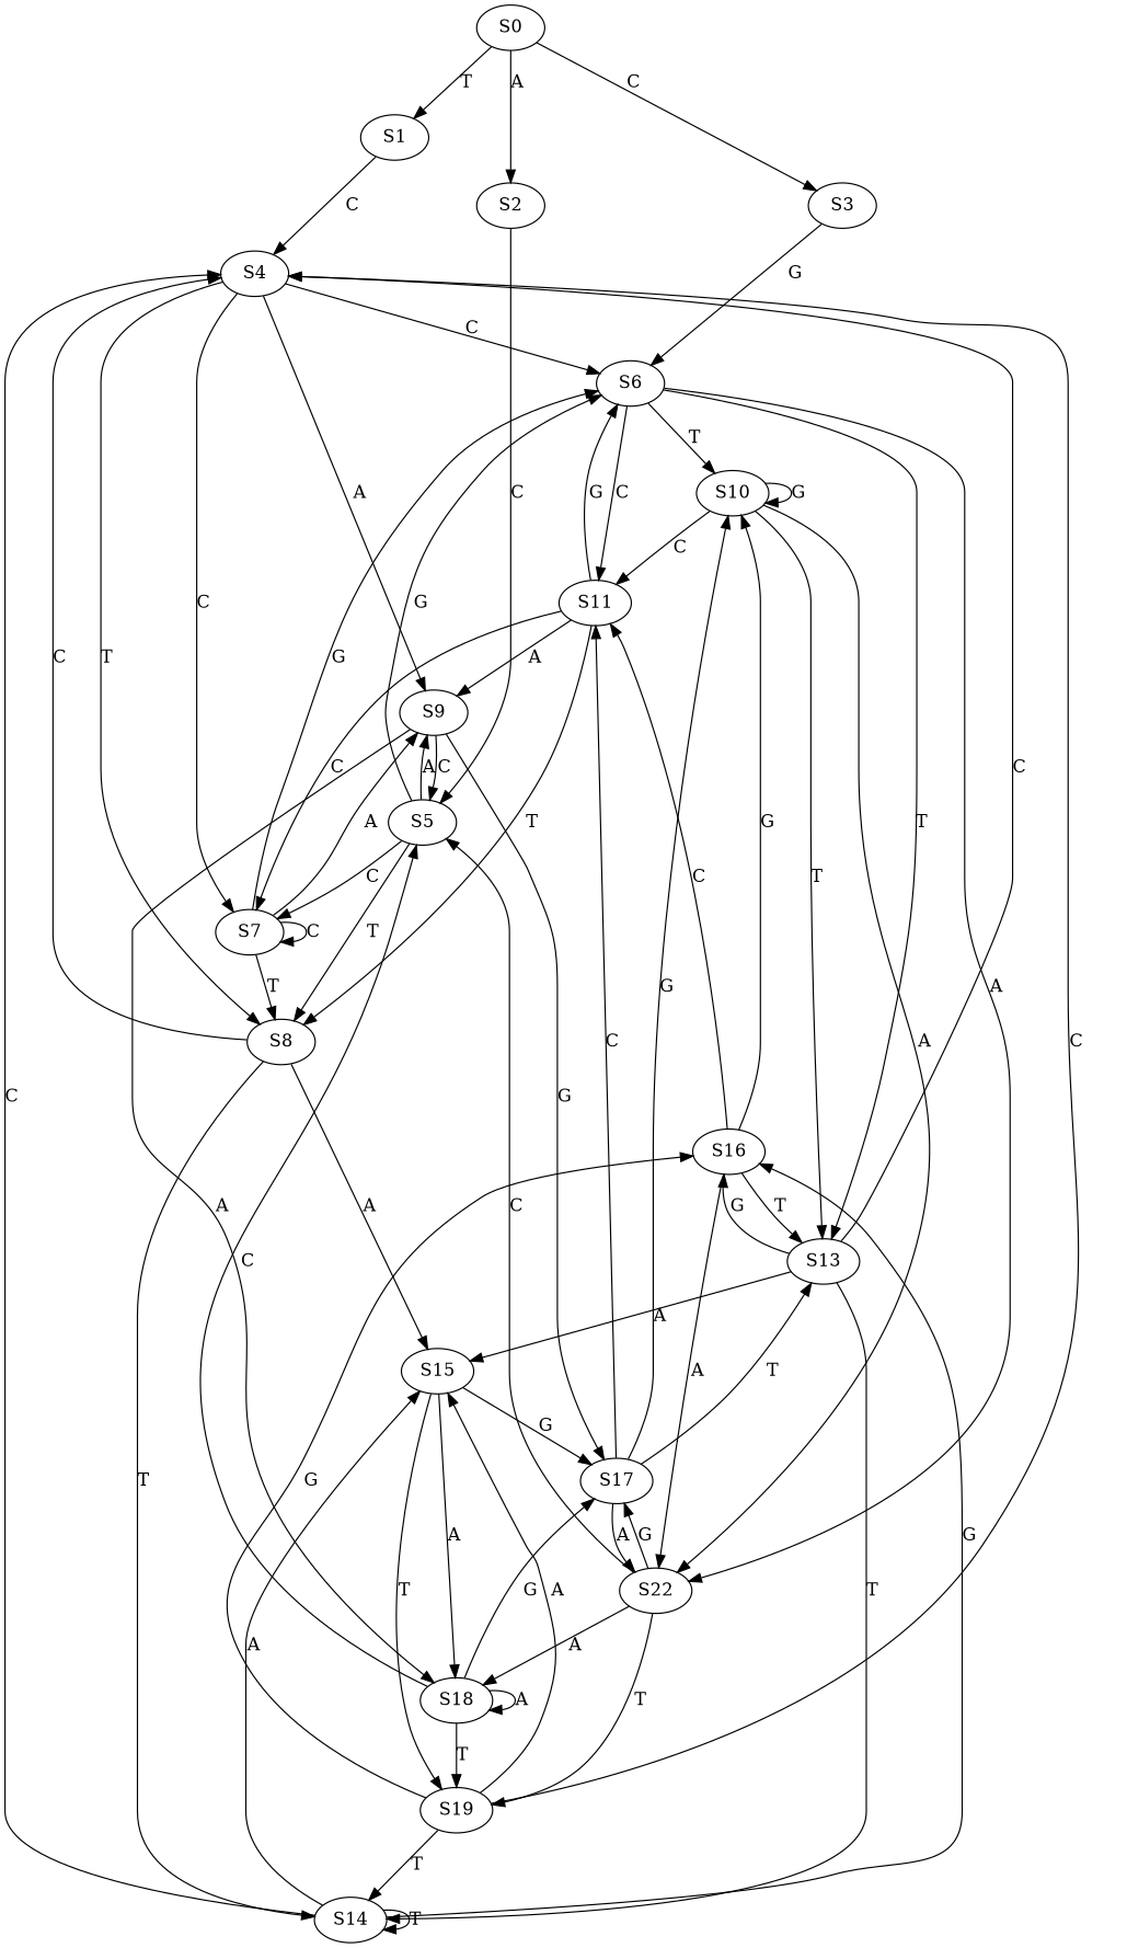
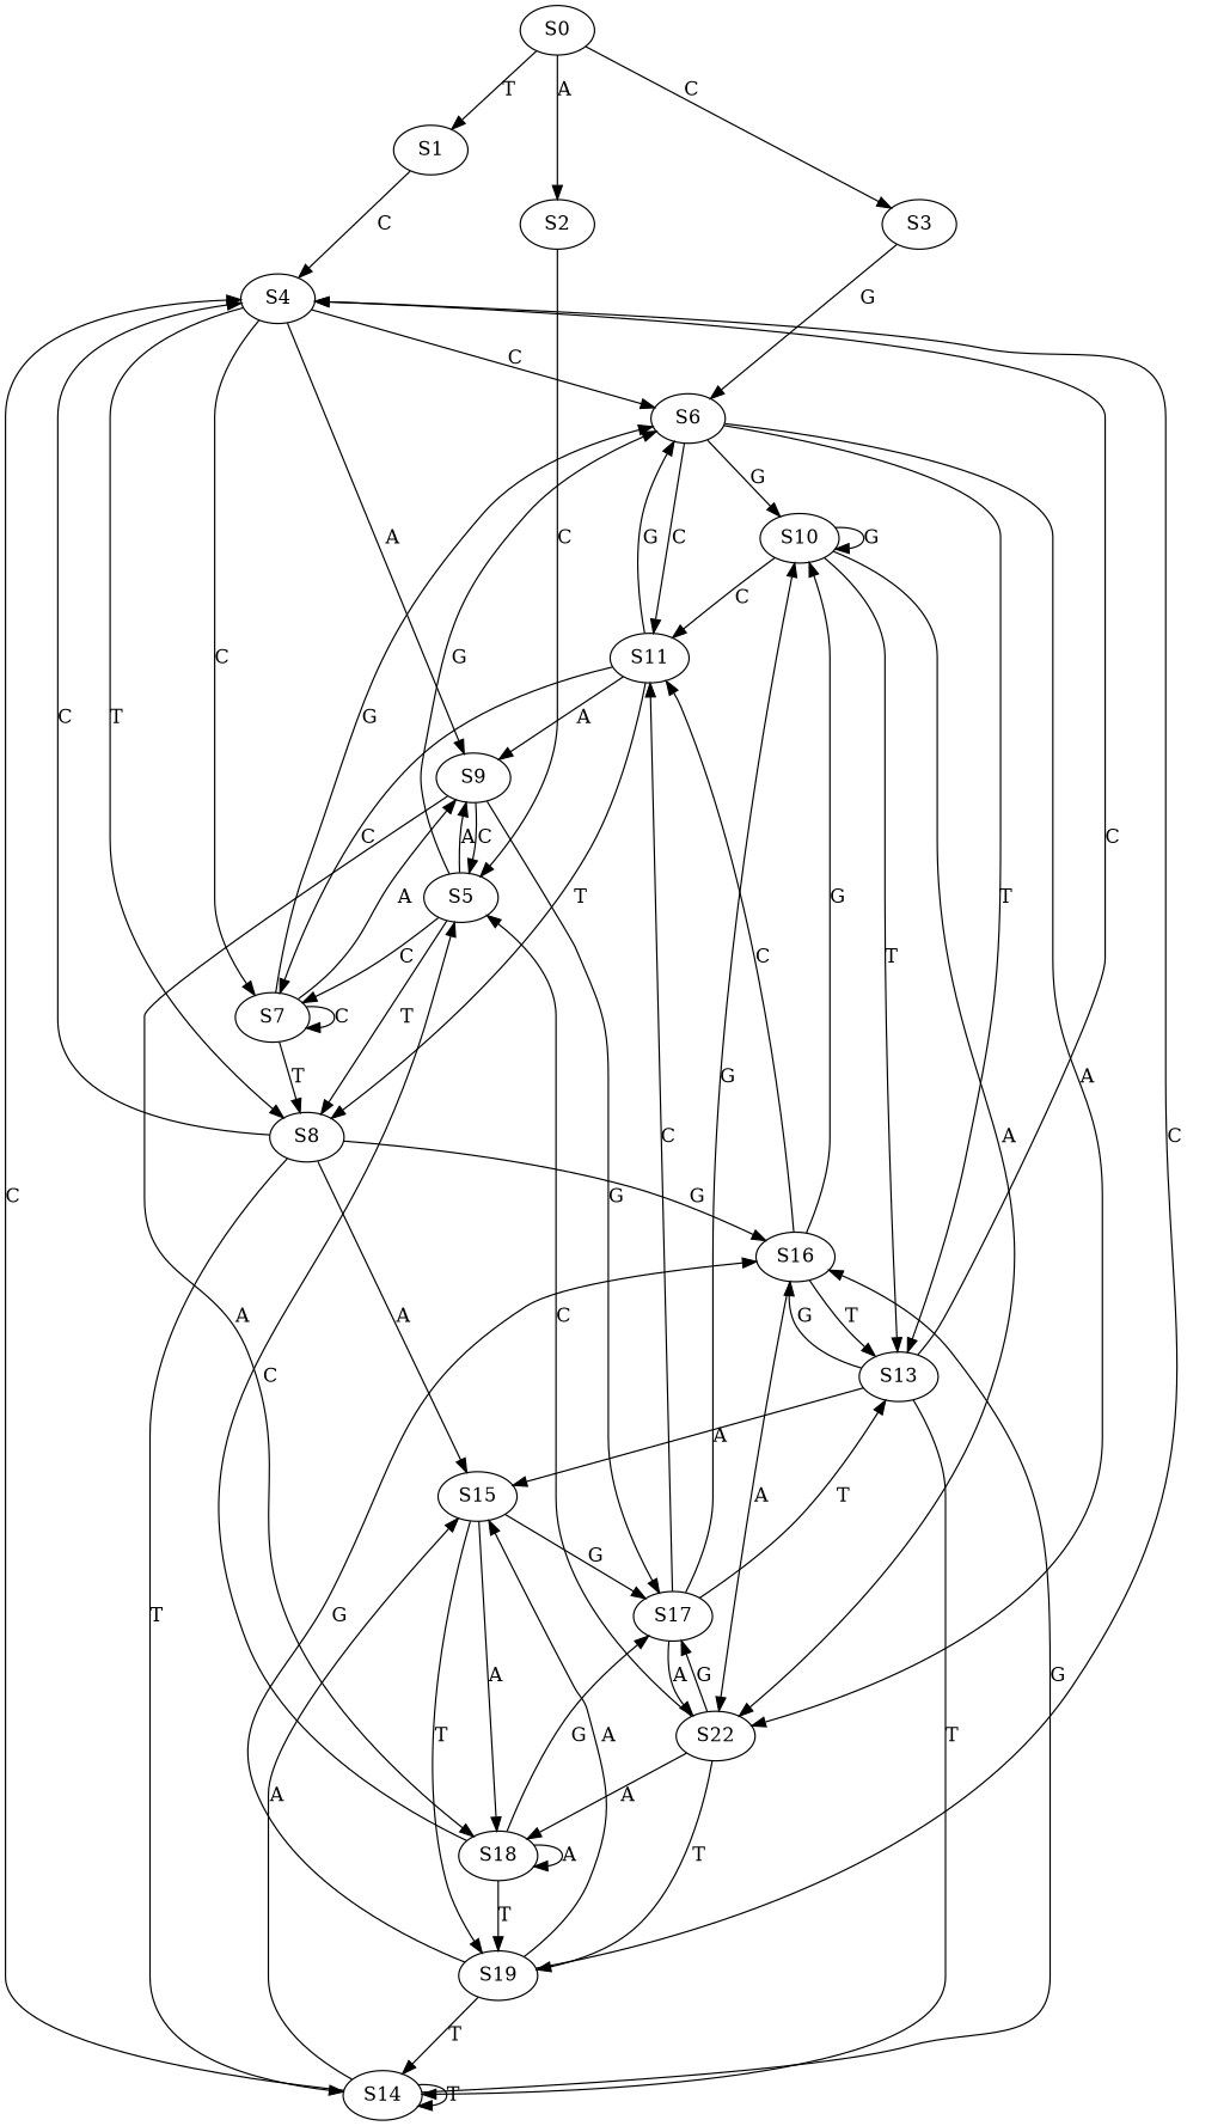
  strict digraph {
    S0
    S1
    S2
    S3
    S4
    S5
    S6
    S7
    S8
    S9
    S10
    S11
    n13 [label=S22]
    S13
    S14
    S15
    S16
    S17
    S18
    S19
    S0 -> S1 [label=T]
    S0 -> S2 [label=A]
    S0 -> S3 [label=C]
    S1 -> S4 [label=C]
    S2 -> S5 [label=C]
    S3 -> S6 [label=G]
    S4 -> S6 [label=C]
    S4 -> S7 [label=C]
    S4 -> S8 [label=T]
    S4 -> S9 [label=A]
    S5 -> S6 [label=G]
    S5 -> S7 [label=C]
    S5 -> S8 [label=T]
    S5 -> S9 [label=A]
-   S6 -> S10 [label=T]
+   S6 -> S10 [label=G]
    S6 -> S11 [label=C]
    S6 -> n13 [label=A]
    S6 -> S13 [label=T]
    S7 -> S6 [label=G]
    S7 -> S7 [label=C]
    S7 -> S8 [label=T]
    S7 -> S9 [label=A]
    S8 -> S4 [label=C]
    S8 -> S14 [label=T]
    S8 -> S15 [label=A]
+   S8 -> S16 [label=G]
    S9 -> S5 [label=C]
    S9 -> S17 [label=G]
    S9 -> S18 [label=A]
    S10 -> S10 [label=G]
    S10 -> S11 [label=C]
    S10 -> n13 [label=A]
    S10 -> S13 [label=T]
    S11 -> S6 [label=G]
    S11 -> S7 [label=C]
    S11 -> S8 [label=T]
    S11 -> S9 [label=A]
    n13 -> S5 [label=C]
    n13 -> S17 [label=G]
    n13 -> S18 [label=A]
    n13 -> S19 [label=T]
    S13 -> S4 [label=C]
    S13 -> S14 [label=T]
    S13 -> S15 [label=A]
    S13 -> S16 [label=G]
    S14 -> S4 [label=C]
    S14 -> S14 [label=T]
    S14 -> S15 [label=A]
    S14 -> S16 [label=G]
    S15 -> S17 [label=G]
    S15 -> S18 [label=A]
    S15 -> S19 [label=T]
    S16 -> S10 [label=G]
    S16 -> S11 [label=C]
    S16 -> n13 [label=A]
    S16 -> S13 [label=T]
    S17 -> S10 [label=G]
    S17 -> S11 [label=C]
    S17 -> n13 [label=A]
    S17 -> S13 [label=T]
    S18 -> S5 [label=C]
    S18 -> S17 [label=G]
    S18 -> S18 [label=A]
    S18 -> S19 [label=T]
    S19 -> S4 [label=C]
    S19 -> S14 [label=T]
    S19 -> S15 [label=A]
    S19 -> S16 [label=G]
  }
